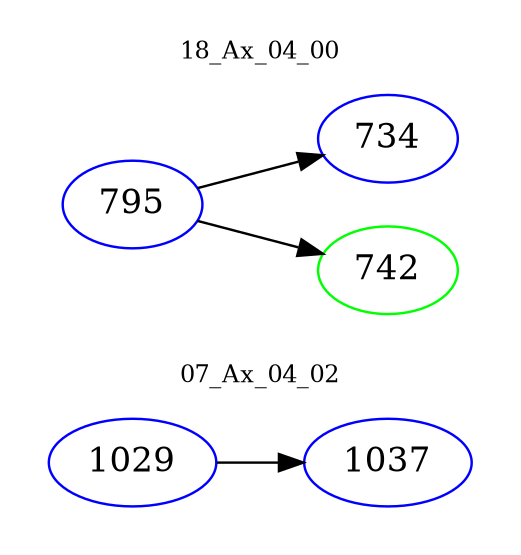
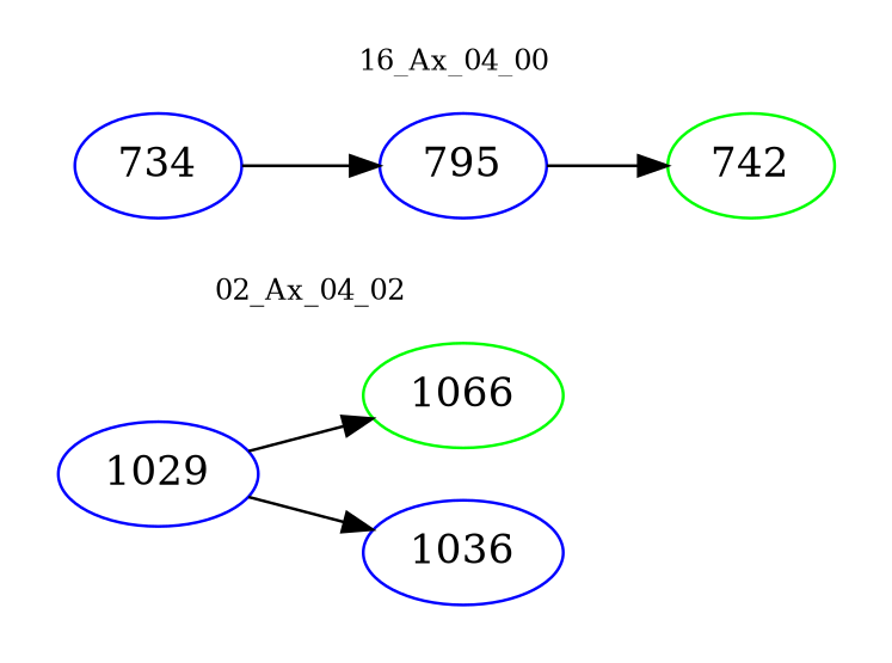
  digraph {
    fontname="DejaVu Serif"
    rankdir=LR
    node [color=blue fontname="DejaVu Serif"]
    edge [color=black fontname="DejaVu Serif"]
    n1 [label=1029]
-   n2 [label=1037]
+   n2 [label=1036]
+   n3 [color=green label=1066]
    n4 [label=795]
    n5 [color=green label=742]
    n6 [label=734]
    subgraph cluster_1 {
      color=white
      fontsize=10
-     label="07_Ax_04_02"
+     label="02_Ax_04_02"
      n1
      n2
+     n3
    }
    subgraph cluster_2 {
      color=white
      fontsize=10
-     label="18_Ax_04_00"
+     label="16_Ax_04_00"
      n4
      n5
      n6
    }
    n1 -> n2
+   n1 -> n3
    n4 -> n5
-   n4 -> n6
+   n6 -> n4
  }
